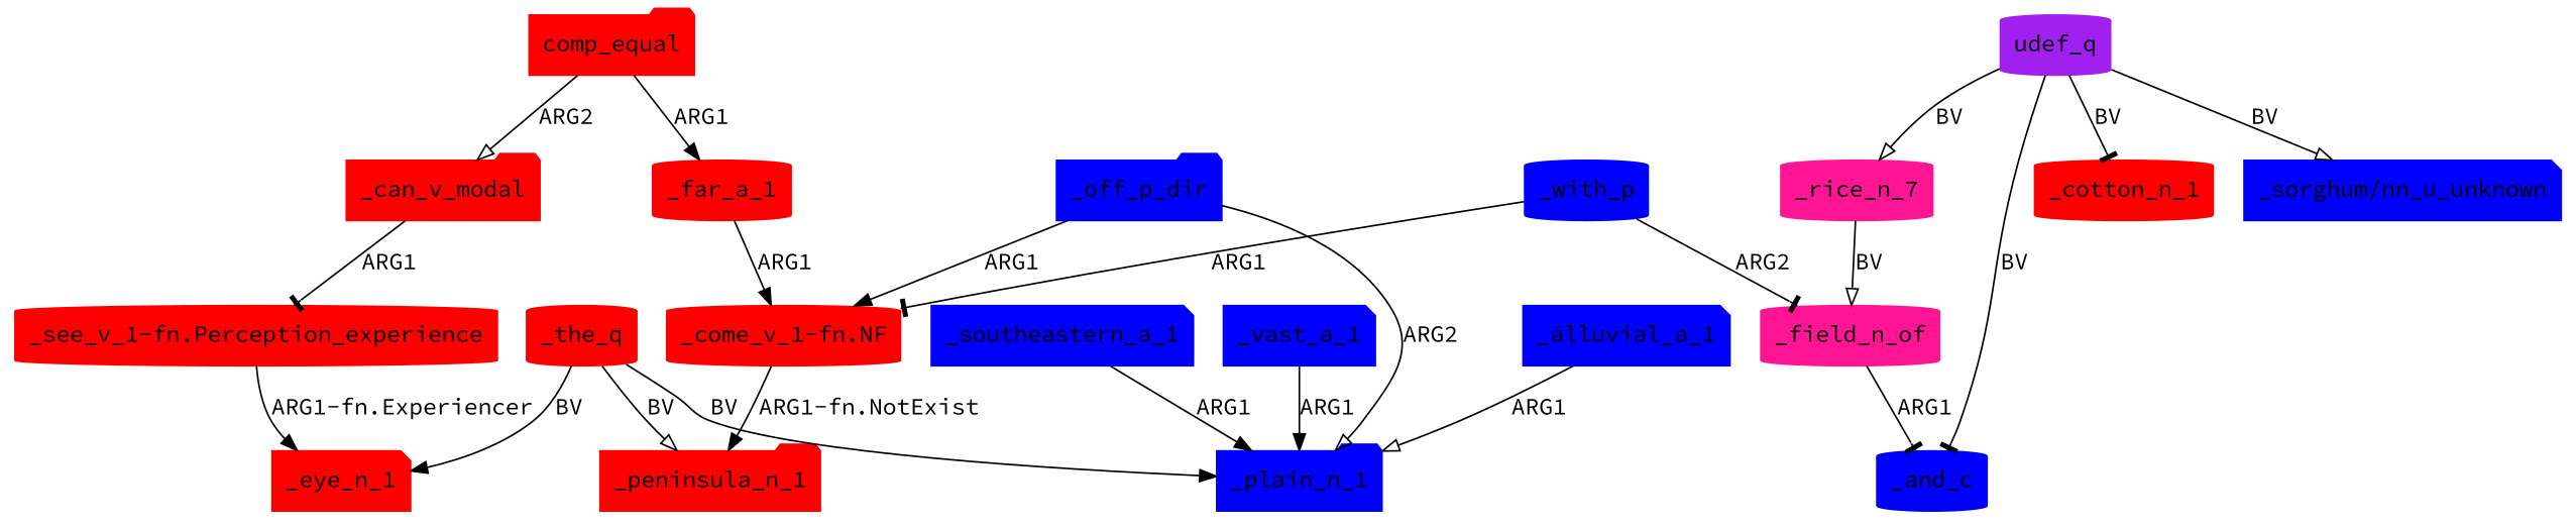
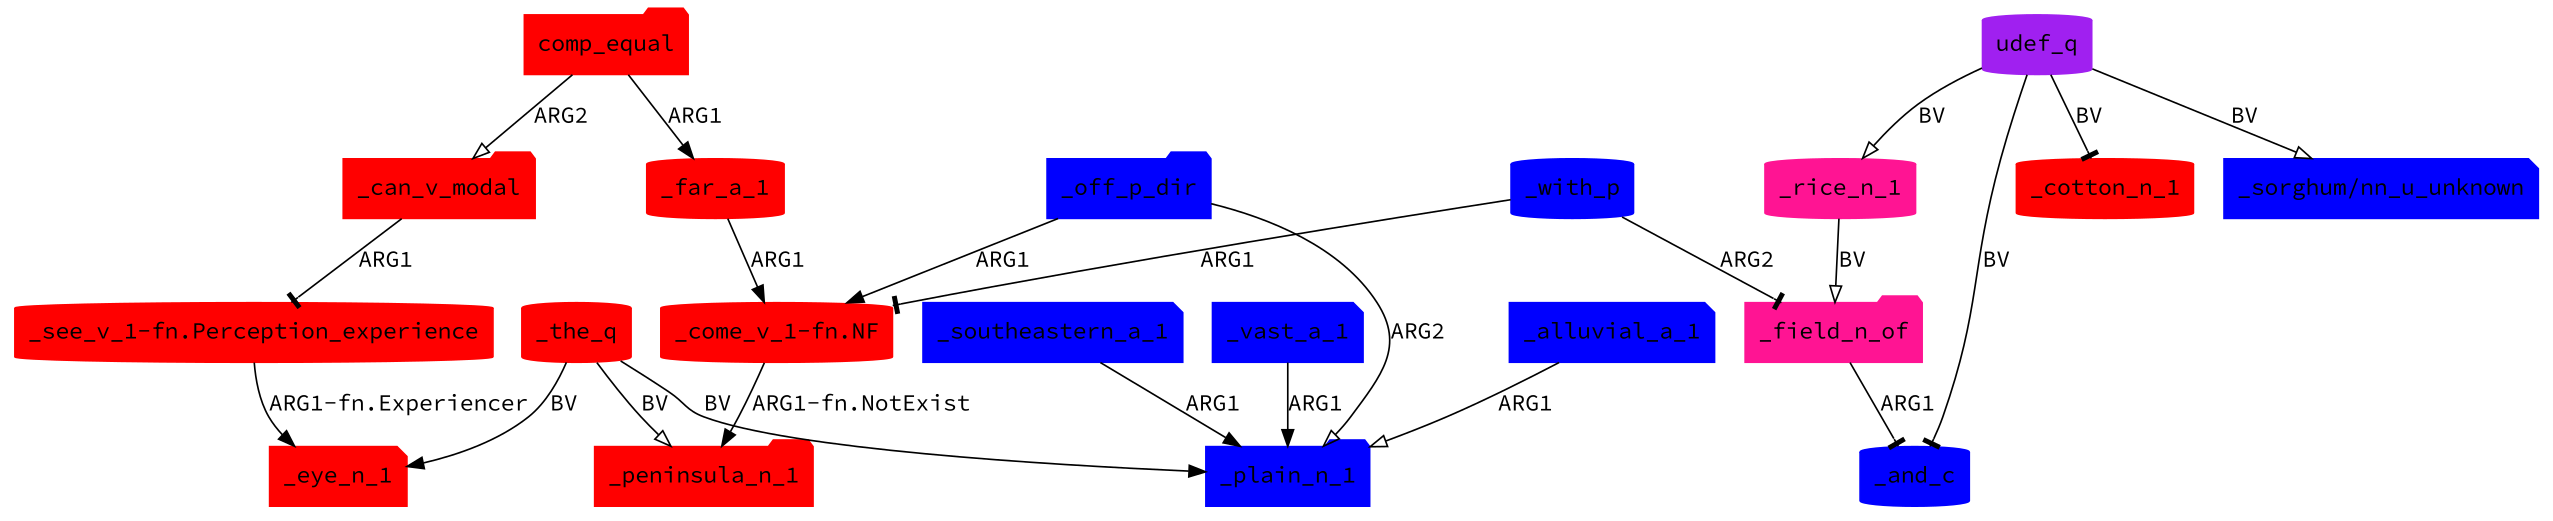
  digraph {
    fontname="Source Code Pro"
    node [color=red fontname="Source Code Pro" shape=cylinder style=filled]
    edge [arrowhead=normal fontname="Source Code Pro"]
    _eye_n_1 [shape=note]
    "_see_v_1-fn.Perception_experience"
    _with_p [color=blue]
    "_come_v_1-fn.NF"
-   _field_n_of [color=deeppink]
+   _field_n_of [color=deeppink shape=folder]
    _peninsula_n_1 [shape=folder]
    _and_c [color=blue]
    _the_q
    _plain_n_1 [color=blue shape=folder]
    udef_q [color=purple]
-   _rice_n_1 [color=deeppink label=_rice_n_7]
+   _rice_n_1 [color=deeppink]
    _cotton_n_1
    "_sorghum/nn_u_unknown" [color=blue shape=note]
    _southeastern_a_1 [color=blue shape=note]
    comp_equal [shape=folder]
    _can_v_modal [shape=folder]
    _far_a_1
    _vast_a_1 [color=blue shape=note]
    _off_p_dir [color=blue shape=folder]
    _alluvial_a_1 [color=blue shape=note]
    "_see_v_1-fn.Perception_experience" -> _eye_n_1 [label="ARG1-fn.Experiencer"]
    _with_p -> "_come_v_1-fn.NF" [arrowhead=tee label=ARG1]
    _with_p -> _field_n_of [arrowhead=tee label=ARG2]
    "_come_v_1-fn.NF" -> _peninsula_n_1 [label="ARG1-fn.NotExist"]
    _field_n_of -> _and_c [arrowhead=tee label=ARG1]
    _the_q -> _eye_n_1 [label=BV]
    _the_q -> _peninsula_n_1 [arrowhead=onormal label=BV]
    _the_q -> _plain_n_1 [label=BV]
    udef_q -> _and_c [arrowhead=tee label=BV]
    udef_q -> _rice_n_1 [arrowhead=onormal label=BV]
    udef_q -> _cotton_n_1 [arrowhead=tee label=BV]
    udef_q -> "_sorghum/nn_u_unknown" [arrowhead=onormal label=BV]
    _rice_n_1 -> _field_n_of [arrowhead=onormal label=BV]
    _southeastern_a_1 -> _plain_n_1 [label=ARG1]
    comp_equal -> _can_v_modal [arrowhead=onormal label=ARG2]
    comp_equal -> _far_a_1 [label=ARG1]
    _can_v_modal -> "_see_v_1-fn.Perception_experience" [arrowhead=tee label=ARG1]
    _far_a_1 -> "_come_v_1-fn.NF" [label=ARG1]
    _vast_a_1 -> _plain_n_1 [label=ARG1]
    _off_p_dir -> "_come_v_1-fn.NF" [label=ARG1]
    _off_p_dir -> _plain_n_1 [arrowhead=onormal label=ARG2]
    _alluvial_a_1 -> _plain_n_1 [arrowhead=onormal label=ARG1]
  }
